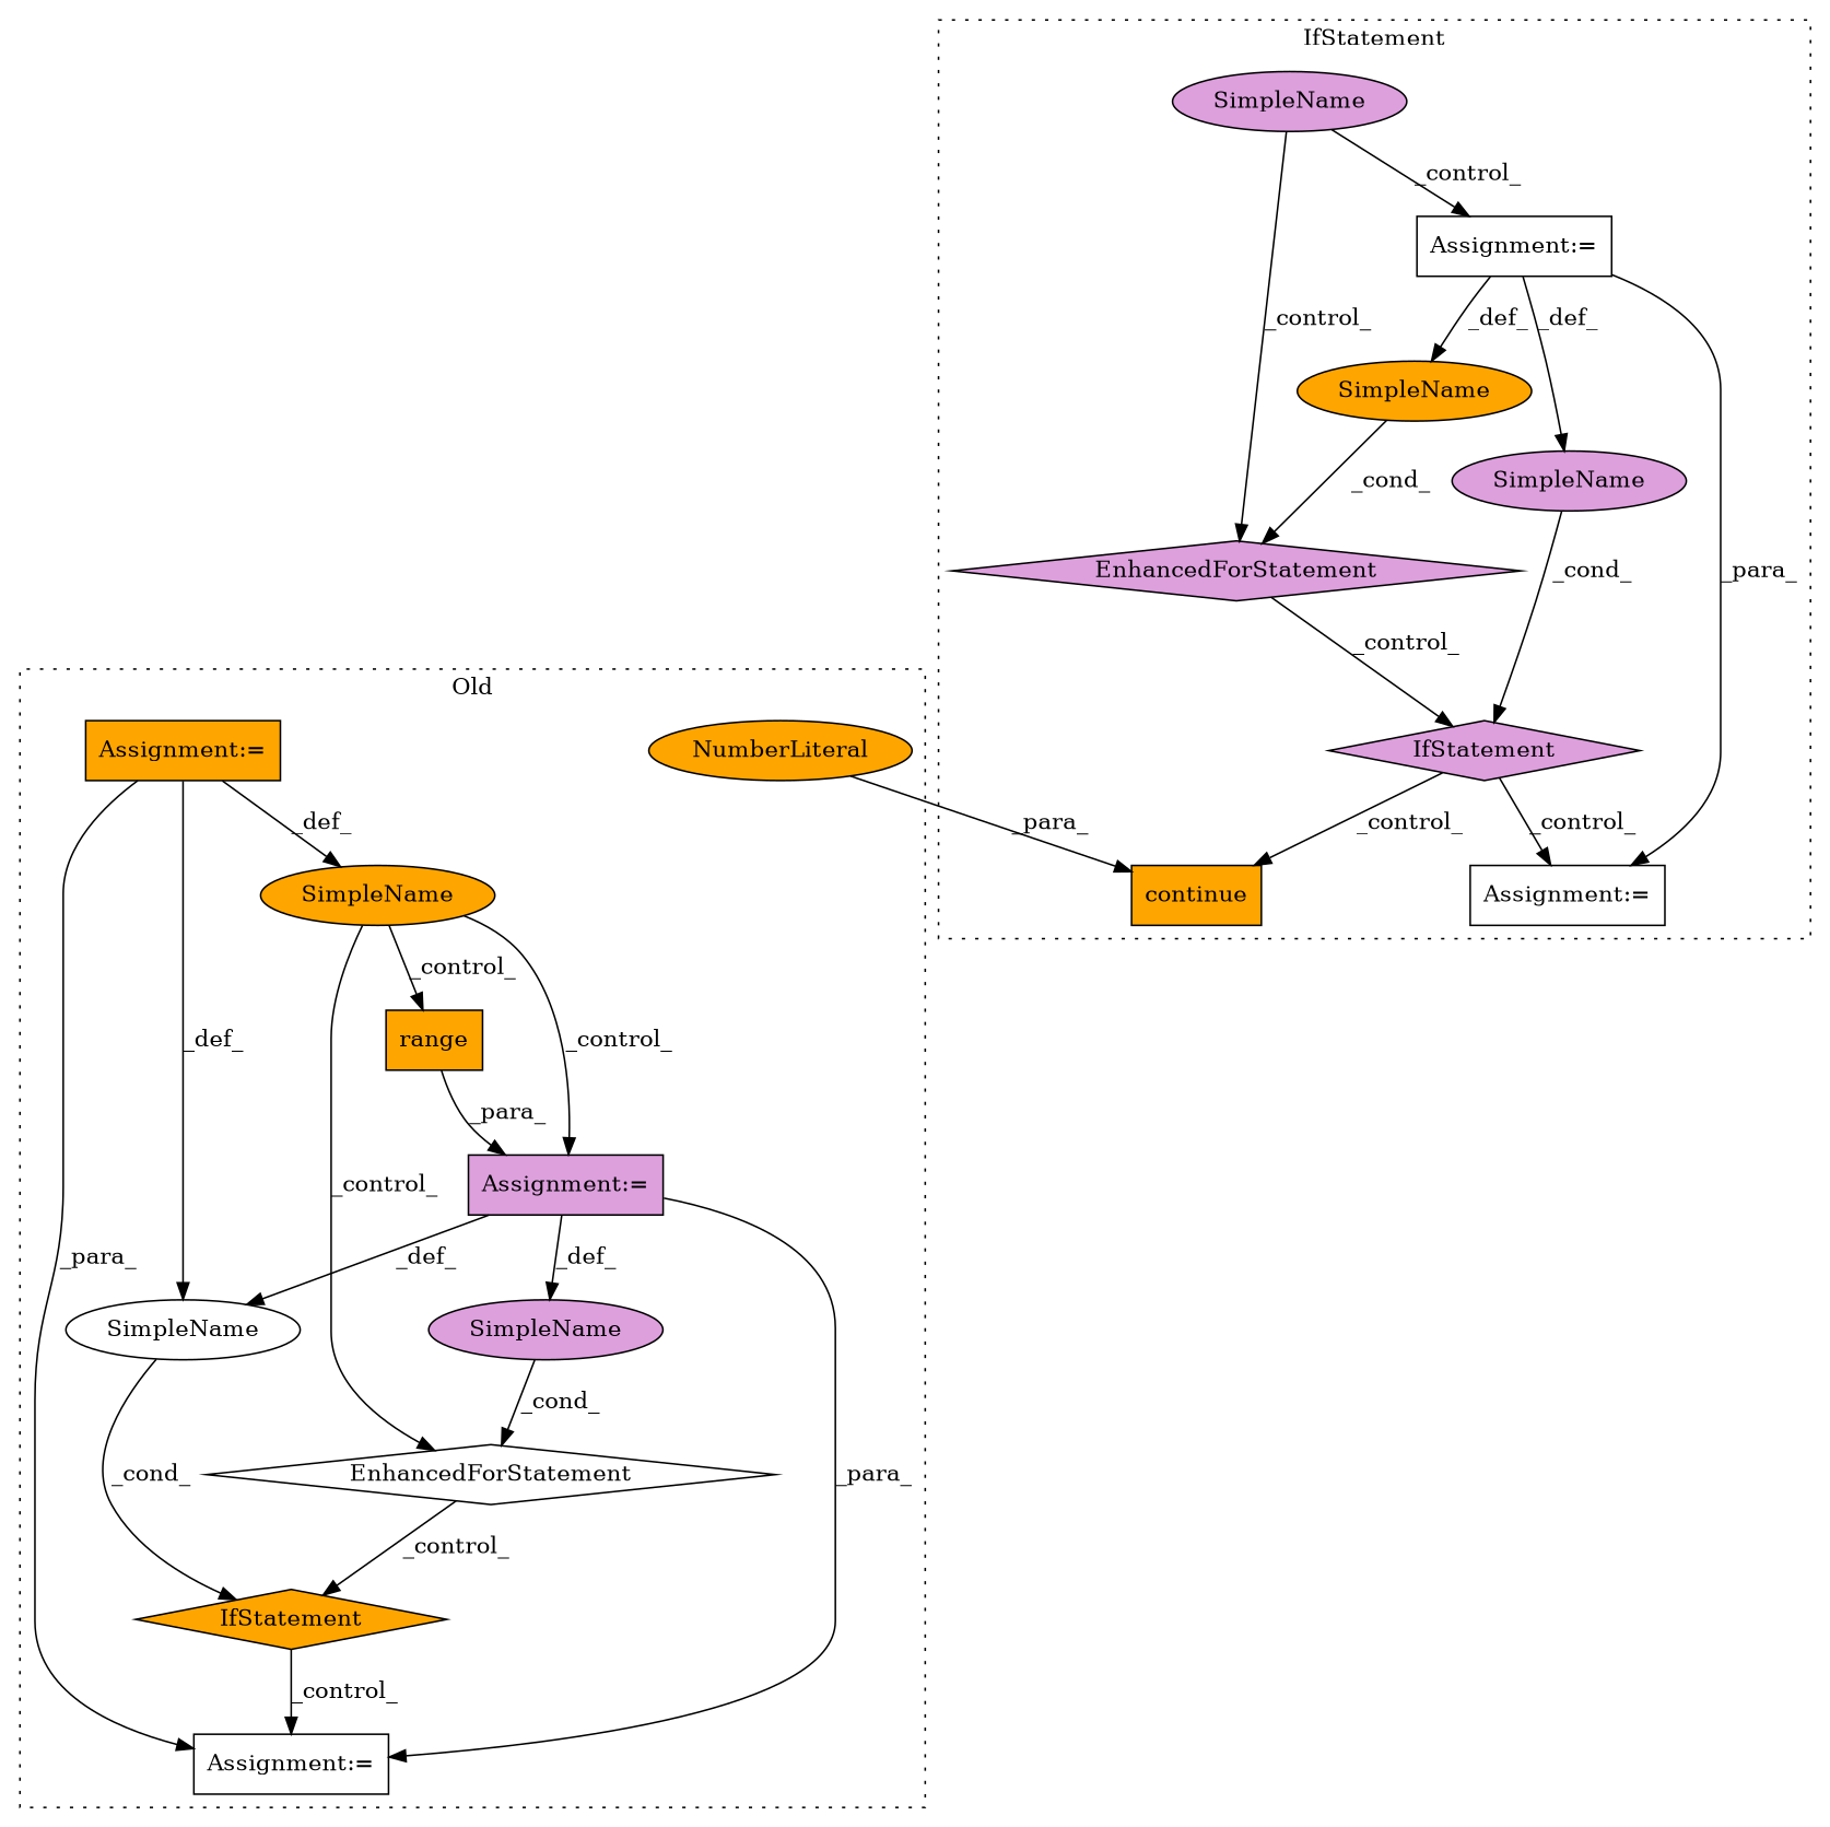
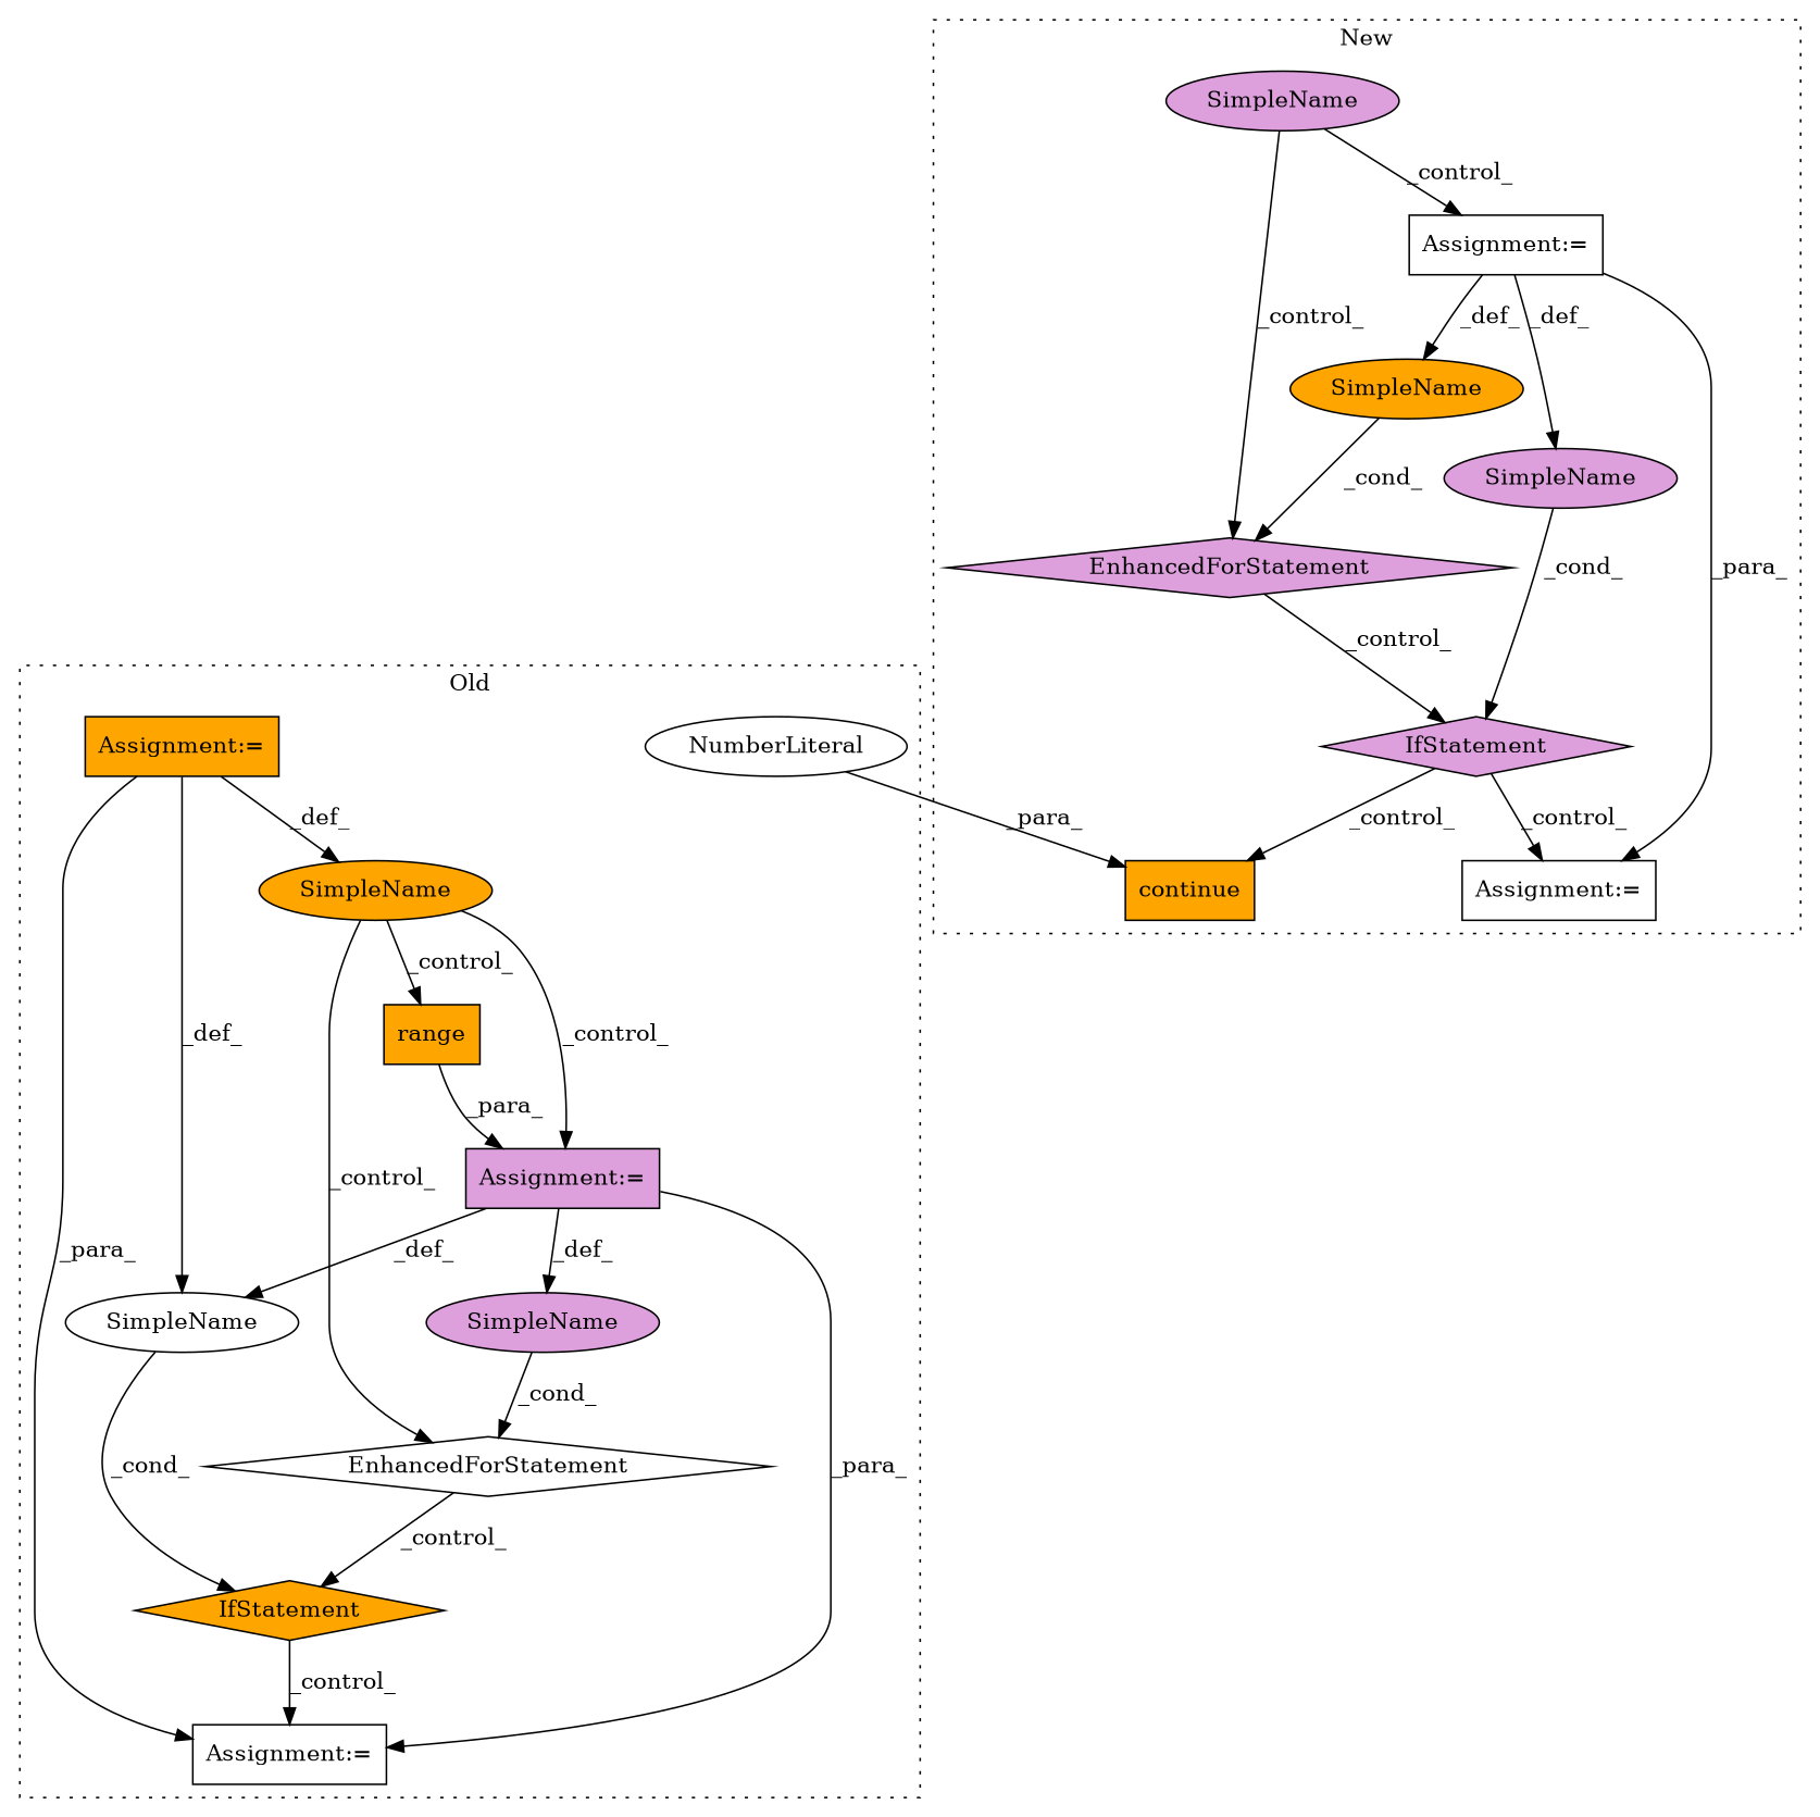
  digraph {
    node [a=42 fillcolor=orange l=1 shape=box style=filled]
    n1 [a=32 l="6,1" label=range s="2542,2551"]
    n2 [a=7 fillcolor=plum l="57,2" label="Assignment:=" s="2477,2552"]
-   n3 [a=34 label=NumberLiteral s=2548 shape=ellipse]
+   n3 [a=34 fillcolor=white label=NumberLiteral s=2548 shape=ellipse]
    n4 [a=70 fillcolor=white l="57,2" label=EnhancedForStatement s="2477,2552" shape=diamond]
    n5 [fillcolor=plum label=SimpleName s=2538 shape=ellipse]
    n6 [a=7 fillcolor=white label="Assignment:=" s=2658]
    n7 [a=25 l="12,2" label=IfStatement s="2604,2634" shape=diamond]
    n8 [l=6 label=SimpleName s=2451 shape=ellipse]
    n9 [fillcolor=white label=SimpleName shape=ellipse l=""]
    n10 [a=7 label="Assignment:=" s=1981]
    n11 [a=18 l=9 label=continue s=2796]
    n12 [a=25 fillcolor=plum l="10,2" label=IfStatement s="2747,2784" shape=diamond]
    n13 [fillcolor=plum label=SimpleName shape=ellipse l=""]
    n14 [l=11 label=SimpleName s=2702 shape=ellipse]
    n15 [a=70 fillcolor=plum l="53,2" label=EnhancedForStatement s="2645,2737" shape=diamond]
    n16 [fillcolor=plum label=SimpleName shape=ellipse l=""]
    n17 [a=7 fillcolor=white label="Assignment:=" s=3062]
    n18 [a=7 fillcolor=white l="53,2" label="Assignment:=" s="2645,2737"]
    subgraph cluster_1 {
      label=Old
      style=dotted
      n1
      n2
      n3
      n4
      n5
      n6
      n7
      n8
      n9
      n10
    }
    subgraph cluster_2 {
-     label=IfStatement
+     label=New
      style=dotted
      n11
      n12
      n13
      n14
      n15
      n16
      n17
      n18
    }
    n1 -> n2 [label=_para_]
    n2 -> n5 [label=_def_]
    n2 -> n6 [label=_para_]
    n2 -> n9 [label=_def_]
    n3 -> n11 [label=_para_]
    n4 -> n7 [label=_control_]
    n5 -> n4 [label=_cond_]
    n7 -> n6 [label=_control_]
    n8 -> n1 [label=_control_]
    n8 -> n2 [label=_control_]
    n8 -> n4 [label=_control_]
    n9 -> n7 [label=_cond_]
    n10 -> n6 [label=_para_]
    n10 -> n8 [label=_def_]
    n10 -> n9 [label=_def_]
    n12 -> n11 [label=_control_]
    n12 -> n17 [label=_control_]
    n13 -> n12 [label=_cond_]
    n14 -> n15 [label=_cond_]
    n15 -> n12 [label=_control_]
    n16 -> n15 [label=_control_]
    n16 -> n18 [label=_control_]
    n18 -> n13 [label=_def_]
    n18 -> n14 [label=_def_]
    n18 -> n17 [label=_para_]
  }
